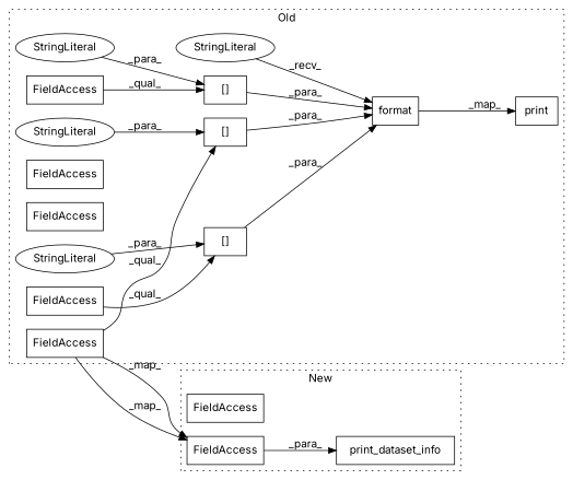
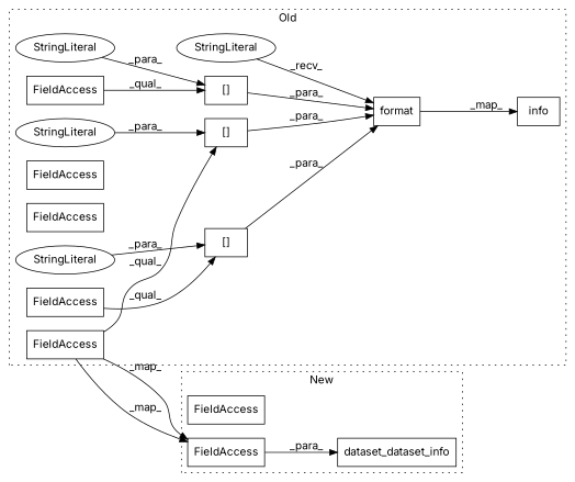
  digraph {
    fontname=Inter
    rankdir=LR
    node [a=22 fontname=Inter l=12 s=20311 shape=box]
    edge [fontname=Inter]
    n1 [a=2 l="13,1" label="[]" s="20338,20363"]
    n2 [a=32 l="7,1" label=format s="20304,20428"]
    n3 [a=2 l="13,1" label="[]" s="20311,20336"]
-   n4 [a=32 l="6,1" label=print s="20226,20429"]
+   n4 [a=32 l="6,1" label=info s="20226,20429"]
    n5 [a=2 l="13,1" label="[]" s="20365,20389"]
    n6 [a=45 label=StringLiteral s=20324 shape=ellipse]
    n7 [a=45 l=71 label=StringLiteral s=20232 shape=ellipse]
    n8 [a=45 l=11 label=StringLiteral s=20378 shape=ellipse]
    n9 [a=45 label=StringLiteral s=20351 shape=ellipse]
    n10 [label=FieldAccess]
    n11 [label=FieldAccess s=20365]
    n12 [label=FieldAccess s=20365]
    n13 [label=FieldAccess s=20338]
    n14 [label=FieldAccess]
-   n15 [a=32 l="19,1" label=print_dataset_info s="20107,20138"]
+   n15 [a=32 l="19,1" label=dataset_dataset_info s="20107,20138"]
    n16 [label=FieldAccess s=20126]
    n17 [label=FieldAccess s=20126]
    subgraph cluster_1 {
      label=Old
      style=dotted
      n1
      n2
      n3
      n4
      n5
      n6
      n7
      n8
      n9
      n10
      n11
      n12
      n13
      n14
    }
    subgraph cluster_2 {
      label=New
      style=dotted
      n15
      n16
      n17
    }
    n1 -> n2 [label=_para_]
    n2 -> n4 [label=_map_]
    n3 -> n2 [label=_para_]
    n5 -> n2 [label=_para_]
    n6 -> n3 [label=_para_]
    n7 -> n2 [label=_recv_]
    n8 -> n5 [label=_para_]
    n9 -> n1 [label=_para_]
    n12 -> n5 [label=_qual_]
    n13 -> n1 [label=_qual_]
    n14 -> n3 [label=_qual_]
    n14 -> n17 [label=_map_]
    n14 -> n17 [label=_map_]
    n17 -> n15 [label=_para_]
  }
